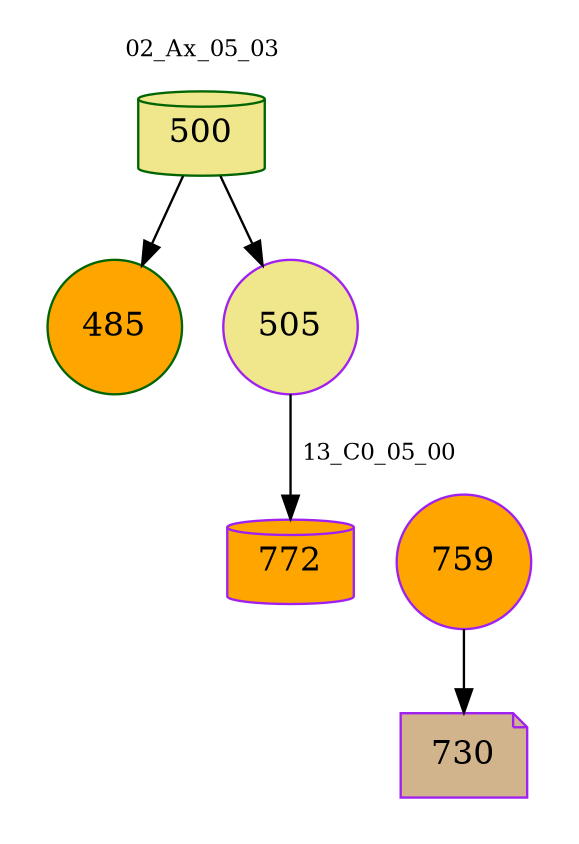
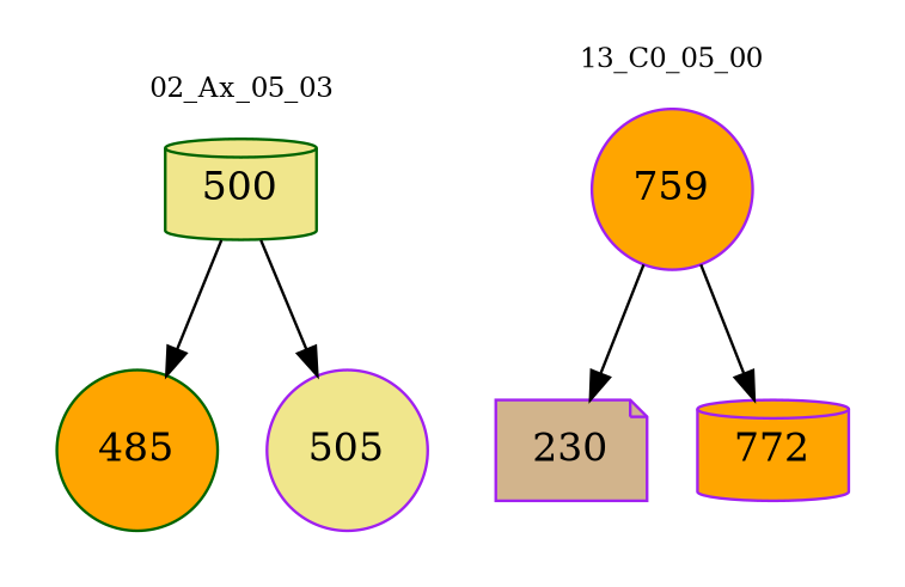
  digraph {
    node [color=purple fillcolor=orange shape=circle style=filled]
    edge [color=black]
    n1 [color=darkgreen fillcolor=khaki label=500 shape=cylinder]
    n2 [color=darkgreen label=485]
    n3 [fillcolor=khaki label=505]
    n4 [label=759]
-   n5 [fillcolor=tan label=730 shape=note]
+   n5 [fillcolor=tan label=230 shape=note]
    n6 [label=772 shape=cylinder]
    subgraph cluster_1 {
      color=white
      fontsize=10
      label="02_Ax_05_03"
      n1
      n2
      n3
    }
    subgraph cluster_2 {
      color=white
      fontsize=10
      label="13_C0_05_00"
      n4
      n5
      n6
    }
    n1 -> n2
    n1 -> n3
    n4 -> n5
-   n3 -> n6
+   n4 -> n6
  }
